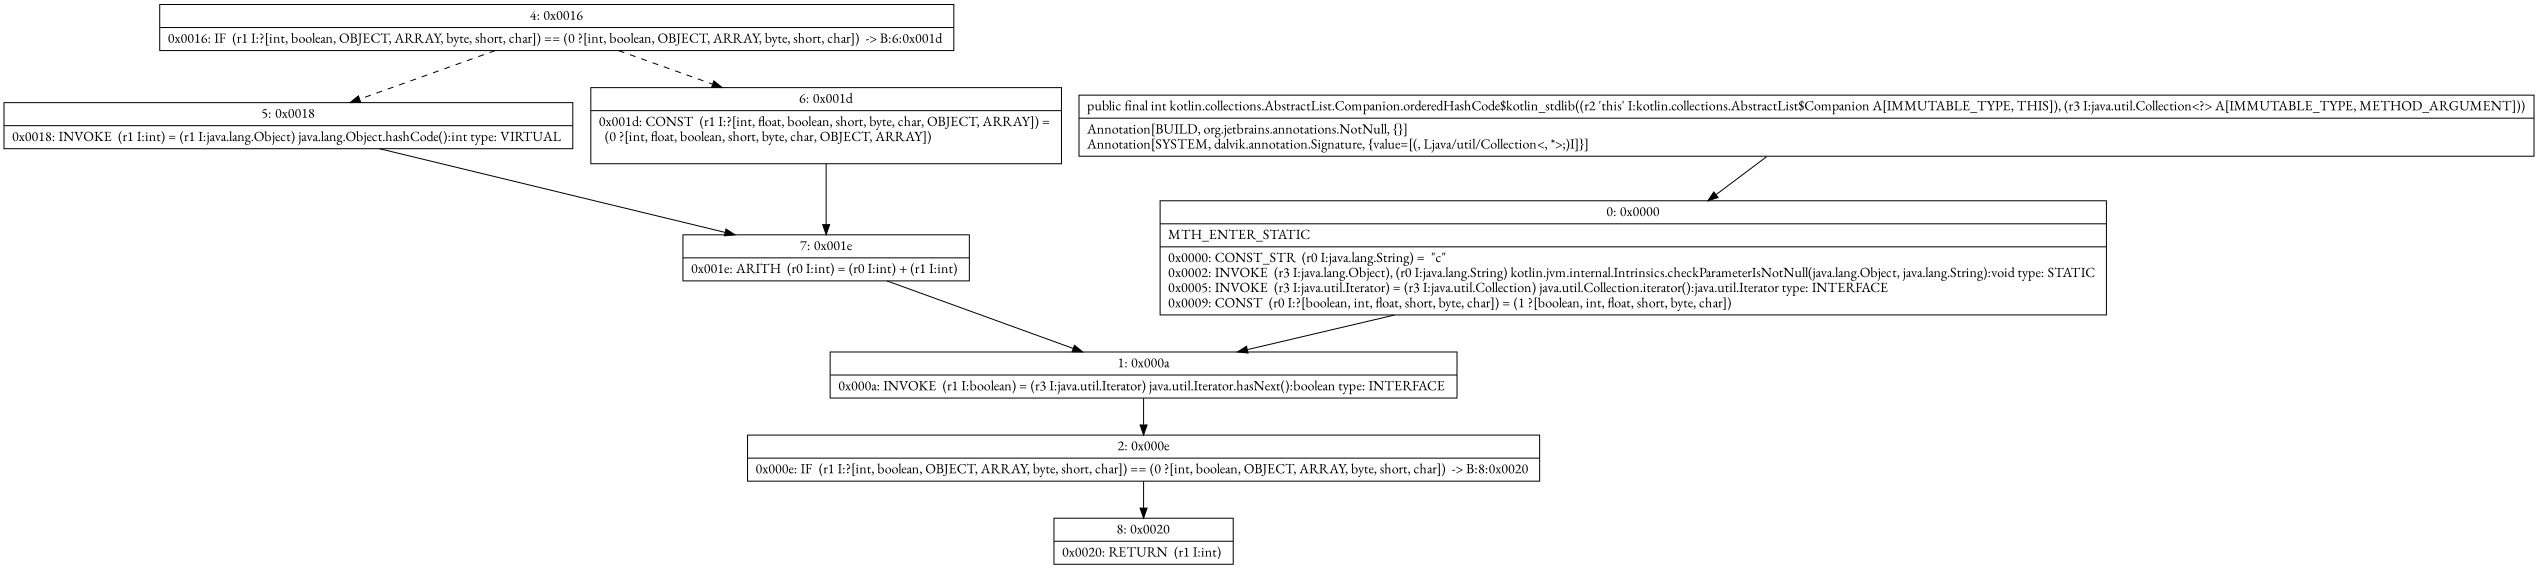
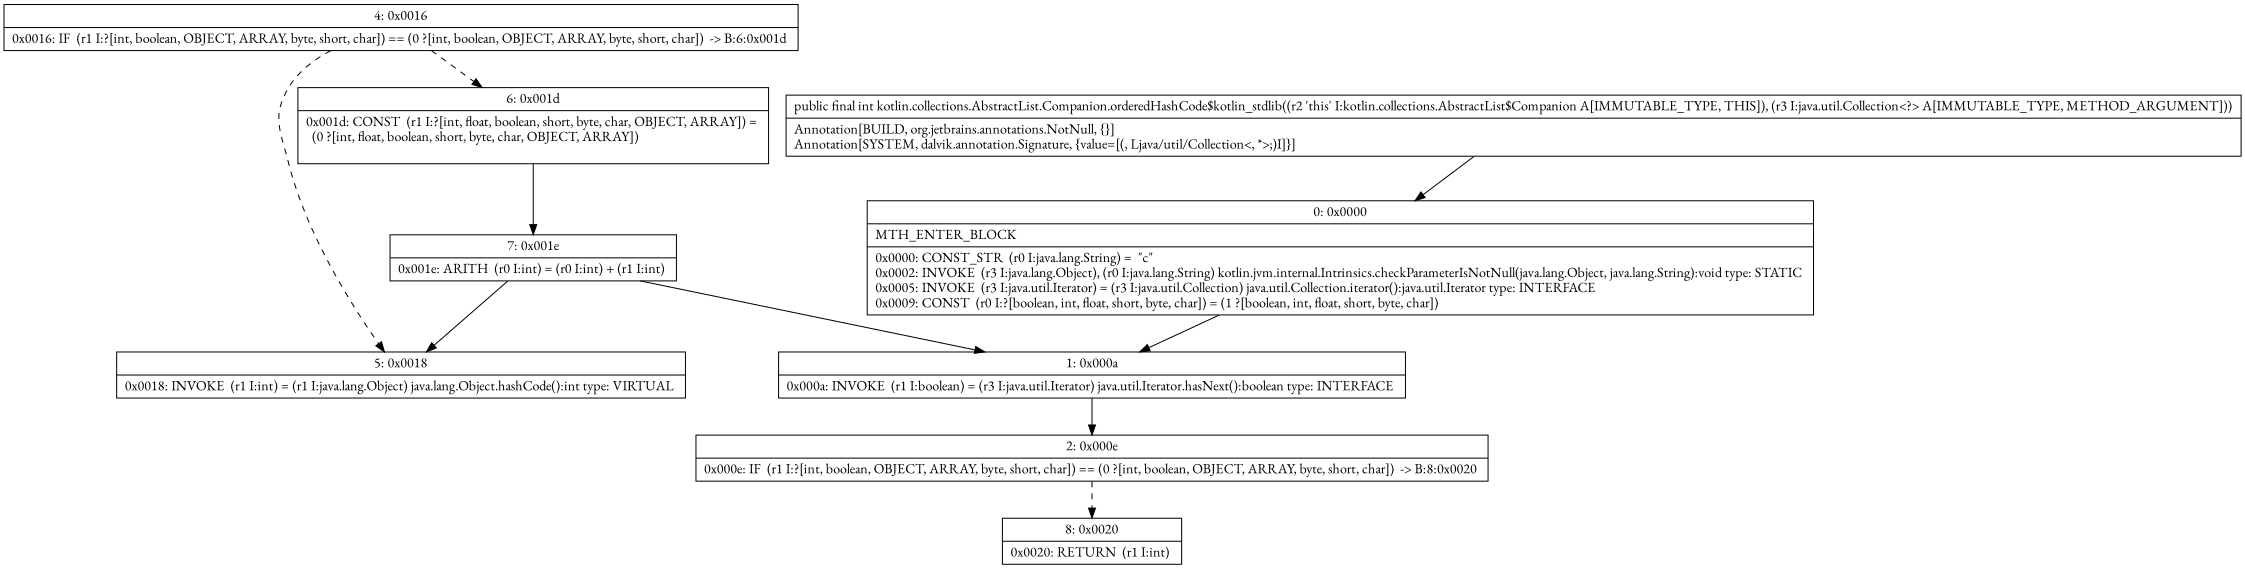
  digraph {
    fontname="EB Garamond"
    node [fontname="EB Garamond" shape=record]
    edge [fontname="EB Garamond"]
-   n1 [label="{0\:\ 0x0000|MTH_ENTER_STATIC\l|0x0000: CONST_STR  (r0 I:java.lang.String) =  \"c\" \l0x0002: INVOKE  (r3 I:java.lang.Object), (r0 I:java.lang.String) kotlin.jvm.internal.Intrinsics.checkParameterIsNotNull(java.lang.Object, java.lang.String):void type: STATIC \l0x0005: INVOKE  (r3 I:java.util.Iterator) = (r3 I:java.util.Collection) java.util.Collection.iterator():java.util.Iterator type: INTERFACE \l0x0009: CONST  (r0 I:?[boolean, int, float, short, byte, char]) = (1 ?[boolean, int, float, short, byte, char]) \l}"]
+   n1 [label="{0\:\ 0x0000|MTH_ENTER_BLOCK\l|0x0000: CONST_STR  (r0 I:java.lang.String) =  \"c\" \l0x0002: INVOKE  (r3 I:java.lang.Object), (r0 I:java.lang.String) kotlin.jvm.internal.Intrinsics.checkParameterIsNotNull(java.lang.Object, java.lang.String):void type: STATIC \l0x0005: INVOKE  (r3 I:java.util.Iterator) = (r3 I:java.util.Collection) java.util.Collection.iterator():java.util.Iterator type: INTERFACE \l0x0009: CONST  (r0 I:?[boolean, int, float, short, byte, char]) = (1 ?[boolean, int, float, short, byte, char]) \l}"]
    n2 [label="{1\:\ 0x000a|0x000a: INVOKE  (r1 I:boolean) = (r3 I:java.util.Iterator) java.util.Iterator.hasNext():boolean type: INTERFACE \l}"]
    n3 [label="{2\:\ 0x000e|0x000e: IF  (r1 I:?[int, boolean, OBJECT, ARRAY, byte, short, char]) == (0 ?[int, boolean, OBJECT, ARRAY, byte, short, char])  \-\> B:8:0x0020 \l}"]
    n4 [label="{8\:\ 0x0020|0x0020: RETURN  (r1 I:int) \l}"]
    n5 [label="{4\:\ 0x0016|0x0016: IF  (r1 I:?[int, boolean, OBJECT, ARRAY, byte, short, char]) == (0 ?[int, boolean, OBJECT, ARRAY, byte, short, char])  \-\> B:6:0x001d \l}"]
    n6 [label="{5\:\ 0x0018|0x0018: INVOKE  (r1 I:int) = (r1 I:java.lang.Object) java.lang.Object.hashCode():int type: VIRTUAL \l}"]
    n7 [label="{6\:\ 0x001d|0x001d: CONST  (r1 I:?[int, float, boolean, short, byte, char, OBJECT, ARRAY]) = \l  (0 ?[int, float, boolean, short, byte, char, OBJECT, ARRAY])\l \l}"]
    n8 [label="{7\:\ 0x001e|0x001e: ARITH  (r0 I:int) = (r0 I:int) + (r1 I:int) \l}"]
    n9 [label="{public final int kotlin.collections.AbstractList.Companion.orderedHashCode$kotlin_stdlib((r2 'this' I:kotlin.collections.AbstractList$Companion A[IMMUTABLE_TYPE, THIS]), (r3 I:java.util.Collection\<?\> A[IMMUTABLE_TYPE, METHOD_ARGUMENT]))  | Annotation[BUILD, org.jetbrains.annotations.NotNull, \{\}]\lAnnotation[SYSTEM, dalvik.annotation.Signature, \{value=[(, Ljava\/util\/Collection\<, *\>;)I]\}]\l}"]
    n1 -> n2
    n2 -> n3
-   n3 -> n4
+   n3 -> n4 [style=dashed]
    n5 -> n6 [style=dashed]
    n5 -> n7 [style=dashed]
-   n6 -> n8
+   n8 -> n6
    n7 -> n8
    n8 -> n2
    n9 -> n1
  }
